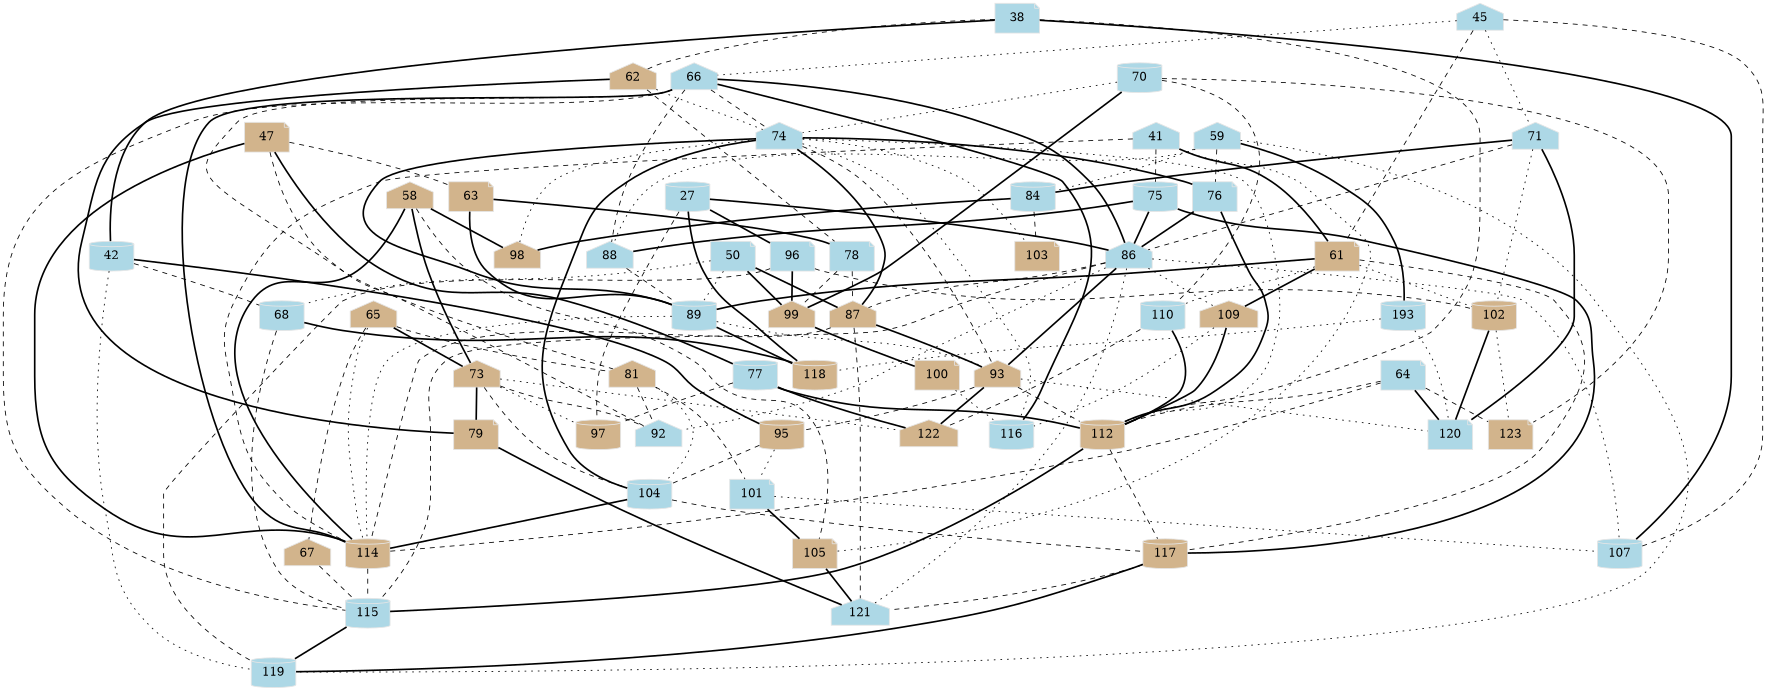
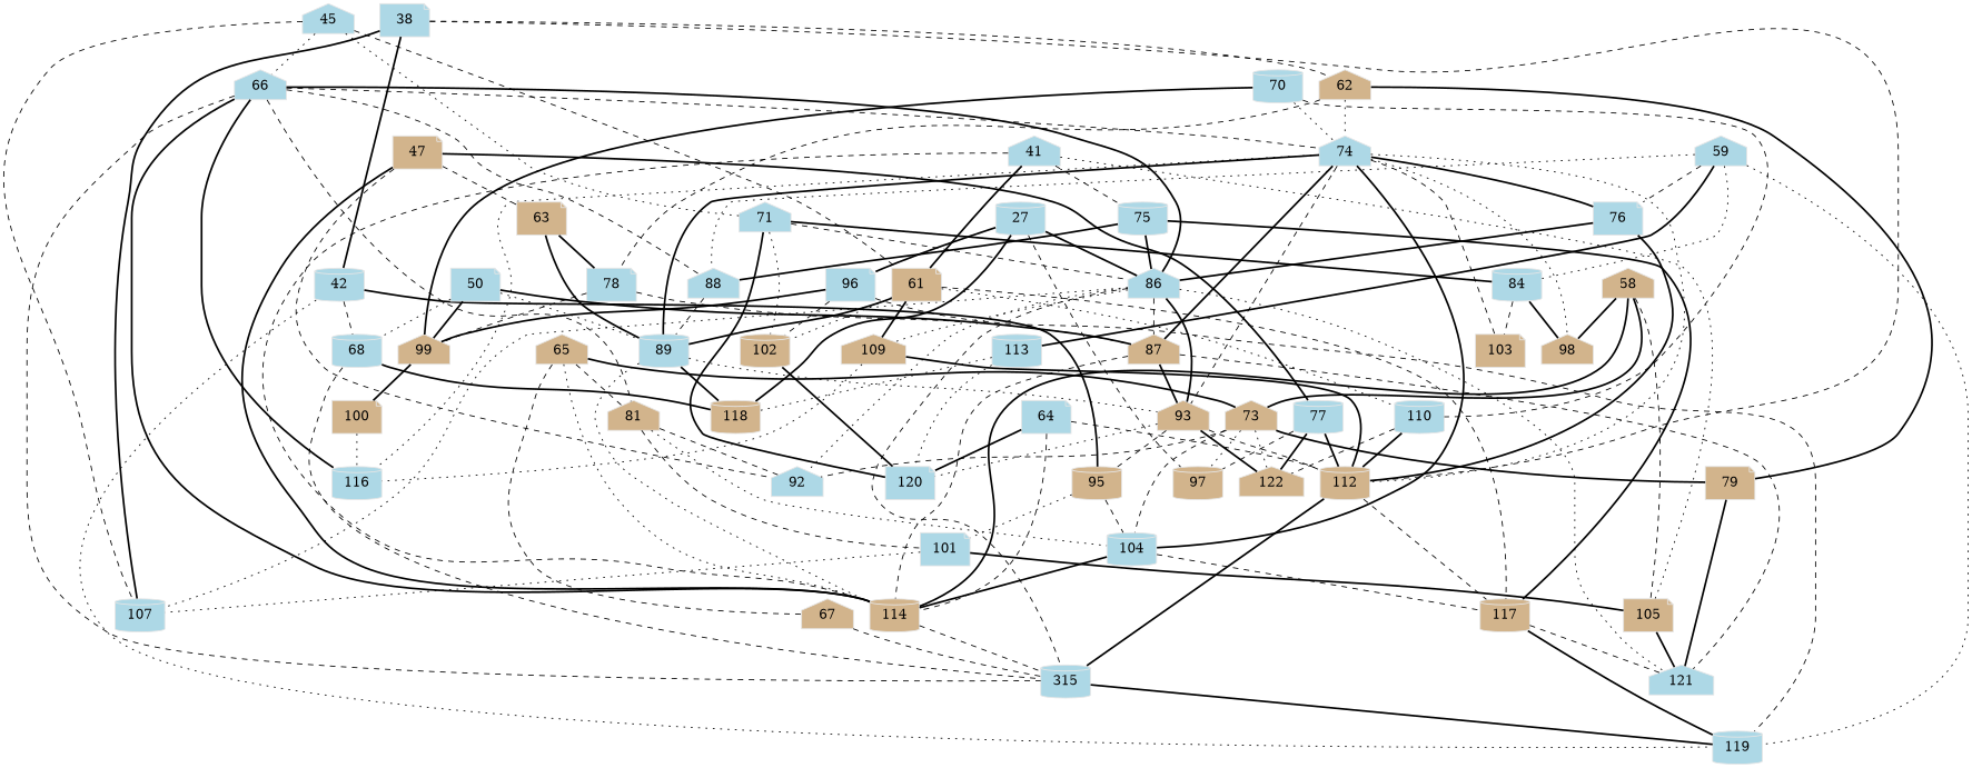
  graph {
    node [color=gray90 fillcolor=lightblue shape=cylinder style=filled]
    edge [style=bold]
    27 [super="+20"]
    86 [shape=house super="+69+56"]
    96 [shape=note super="+26"]
    97 [fillcolor=tan]
    118 [fillcolor=tan]
    107
    92 [shape=house]
    87 [fillcolor=tan shape=house super="+82+55"]
    109 [fillcolor=tan shape=house]
-   115 [super="+8+10+91"]
+   115 [super="+8+10+91" label=315]
    93 [fillcolor=tan shape=house super="+90"]
    121 [shape=house super="+108"]
    119 [super="+72"]
    99 [fillcolor=tan shape=house super="+85"]
    102 [fillcolor=tan super="+30"]
    38 [shape=note]
    42
    62 [fillcolor=tan shape=house]
    112 [fillcolor=tan super="+17+111+19+46"]
    68
    95 [fillcolor=tan]
    74 [shape=house super="+21+49"]
    78 [shape=note]
    79 [fillcolor=tan shape=note]
    117 [fillcolor=tan super="+44"]
    61 [fillcolor=tan shape=note super="+9+16"]
    89 [super="+80+83"]
    110
    41 [shape=house]
    75 [super="+57"]
    105 [fillcolor=tan shape=note super="+14"]
    114 [fillcolor=tan super="+106"]
    88 [shape=house super="+6"]
    104 [super="+48"]
    101 [shape=note]
    98 [fillcolor=tan shape=house super="+35"]
    45 [shape=house]
    66 [shape=house super="+22+52+29"]
    71 [shape=house super="+51"]
    81 [fillcolor=tan shape=house]
    116
    84 [super="+54"]
    120 [shape=note super="+1"]
    47 [fillcolor=tan shape=note]
    63 [fillcolor=tan shape=note]
    77
    122 [fillcolor=tan shape=house]
    50 [shape=note]
    100 [fillcolor=tan shape=note]
    73 [fillcolor=tan shape=house super="+5+11"]
    58 [fillcolor=tan shape=house]
    59 [shape=house super="+28"]
    76 [shape=note]
-   113 [label=193]
+   113
    103 [fillcolor=tan shape=note]
-   123 [fillcolor=tan shape=note]
    64 [shape=note super="+40"]
    65 [fillcolor=tan shape=house]
    67 [fillcolor=tan shape=house]
    70
    27 -- 86
    27 -- 96 [weight=2]
    27 -- 97 [style=dashed weight=2]
    27 -- 118
    86 -- 107 [style=dotted]
    86 -- 92 [style=dotted]
    86 -- 87 [style=dashed weight=2]
    86 -- 109 [style=dotted]
    86 -- 115 [style=dashed weight=2]
    86 -- 93
    86 -- 121 [style=dotted]
    96 -- 119 [style=dashed weight=2]
    96 -- 99
    96 -- 102 [style=dashed]
    87 -- 93
    87 -- 121 [style=dashed weight=2]
    87 -- 114 [style=dashed weight=2]
    109 -- 112
    109 -- 116 [style=dotted]
    115 -- 119
    93 -- 112 [style=dashed]
    93 -- 95 [style=dashed]
    93 -- 120 [style=dotted]
    93 -- 122
    99 -- 100 [weight=2]
    102 -- 120
-   102 -- 123 [style=dotted]
    38 -- 107
    38 -- 42
    38 -- 62 [style=dashed]
    38 -- 112 [style=dashed]
    42 -- 119 [style=dotted]
    42 -- 68 [style=dashed]
    42 -- 95
    62 -- 74 [style=dotted]
    62 -- 78 [style=dashed]
    62 -- 79
    112 -- 115 [weight=4]
    112 -- 117 [style=dashed]
    68 -- 118
    68 -- 115 [style=dashed]
    95 -- 104 [style=dashed]
    95 -- 101 [style=dotted]
    74 -- 87
    74 -- 93 [style=dashed]
    74 -- 112 [style=dotted]
    74 -- 89 [weight=3]
    74 -- 104
    74 -- 98 [style=dotted weight=3]
    74 -- 116 [style=dotted]
    74 -- 76
-   74 -- 103 [style=dotted]
+   74 -- 103 [style=dashed]
    78 -- 87 [style=dashed]
    78 -- 99 [style=dashed]
    79 -- 121
    117 -- 121 [style=dashed]
    117 -- 119
    61 -- 109
    61 -- 102 [style=dotted weight=2]
    61 -- 117 [style=dashed]
    61 -- 89
    61 -- 110 [style=dotted]
    89 -- 118
    89 -- 93 [style=dotted]
    89 -- 114 [style=dotted weight=2]
    110 -- 112
    110 -- 122 [style=dashed]
    41 -- 61
    41 -- 75 [style=dashed]
    41 -- 105 [style=dotted]
    41 -- 114 [style=dashed]
    75 -- 86
    75 -- 117
    75 -- 88 [weight=2]
    105 -- 121
    114 -- 115 [style=dashed]
    88 -- 89 [style=dashed weight=2]
    104 -- 117 [style=dashed weight=2]
    104 -- 114 [weight=2]
    101 -- 107 [style=dotted]
    101 -- 105
    45 -- 107 [style=dashed]
    45 -- 61 [style=dashed]
    45 -- 66 [style=dotted]
    45 -- 71 [style=dotted]
    66 -- 86
    66 -- 115 [style=dashed]
    66 -- 74 [style=dashed]
    66 -- 114 [weight=3]
    66 -- 88 [style=dashed]
    66 -- 81 [style=dashed]
    66 -- 116
    71 -- 86 [style=dashed]
    71 -- 102 [style=dotted]
    71 -- 84
    71 -- 120 [weight=2]
    81 -- 92 [style=dashed]
    81 -- 104 [style=dotted]
    81 -- 101 [style=dashed]
    84 -- 98
    84 -- 103 [style=dashed weight=2]
    47 -- 92 [style=dashed]
    47 -- 114
    47 -- 63 [style=dashed]
    47 -- 77
    63 -- 78
    63 -- 89
    77 -- 97 [style=dashed]
    77 -- 112
    77 -- 122
    50 -- 87
    50 -- 99
    50 -- 68 [style=dotted]
    50 -- 89 [style=dotted]
    100 -- 116 [style=dotted]
    73 -- 97 [style=dotted]
    73 -- 92 [style=dashed]
    73 -- 79
    73 -- 104 [style=dashed]
    73 -- 122 [style=dotted]
    58 -- 105 [style=dashed]
    58 -- 114
    58 -- 98
    58 -- 73
    59 -- 119 [style=dotted]
    59 -- 88 [style=dotted]
    59 -- 84 [style=dotted weight=2]
    59 -- 76 [style=dashed]
    59 -- 113
    76 -- 86
    76 -- 112
    113 -- 118 [style=dotted]
    113 -- 120 [style=dotted]
    64 -- 112 [style=dashed]
    64 -- 114 [style=dashed weight=2]
    64 -- 120
-   64 -- 123 [style=dashed weight=2]
    65 -- 114 [style=dotted]
    65 -- 81 [style=dashed]
    65 -- 73
    65 -- 67 [style=dashed]
    67 -- 115 [style=dashed weight=3]
    70 -- 99
    70 -- 74 [style=dotted]
    70 -- 110 [style=dashed]
-   70 -- 123 [style=dashed]
  }
